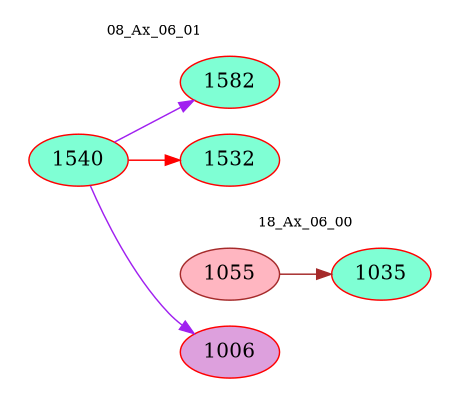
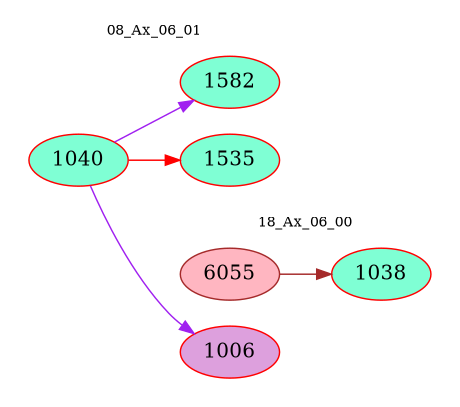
  digraph {
    rankdir=LR
    node [color=red fillcolor=aquamarine style=filled]
    edge [color=purple]
-   n1 [color=brown fillcolor=lightpink label=1055]
+   n1 [color=brown fillcolor=lightpink label=6055]
    n2 [fillcolor=plum label=1006]
-   n3 [label=1035]
-   n4 [label=1540]
-   n5 [label=1532]
+   n3 [label=1038]
+   n4 [label=1040]
+   n5 [label=1535]
    n6 [label=1582]
    subgraph cluster_1 {
      color=white
      fontsize=10
      label="18_Ax_06_00"
      n1
      n2
      n3
    }
    subgraph cluster_2 {
      color=white
      fontsize=10
      label="08_Ax_06_01"
      n4
      n5
      n6
    }
    n1 -> n3 [color=brown]
    n4 -> n2
    n4 -> n5 [color=red]
    n4 -> n6
  }
